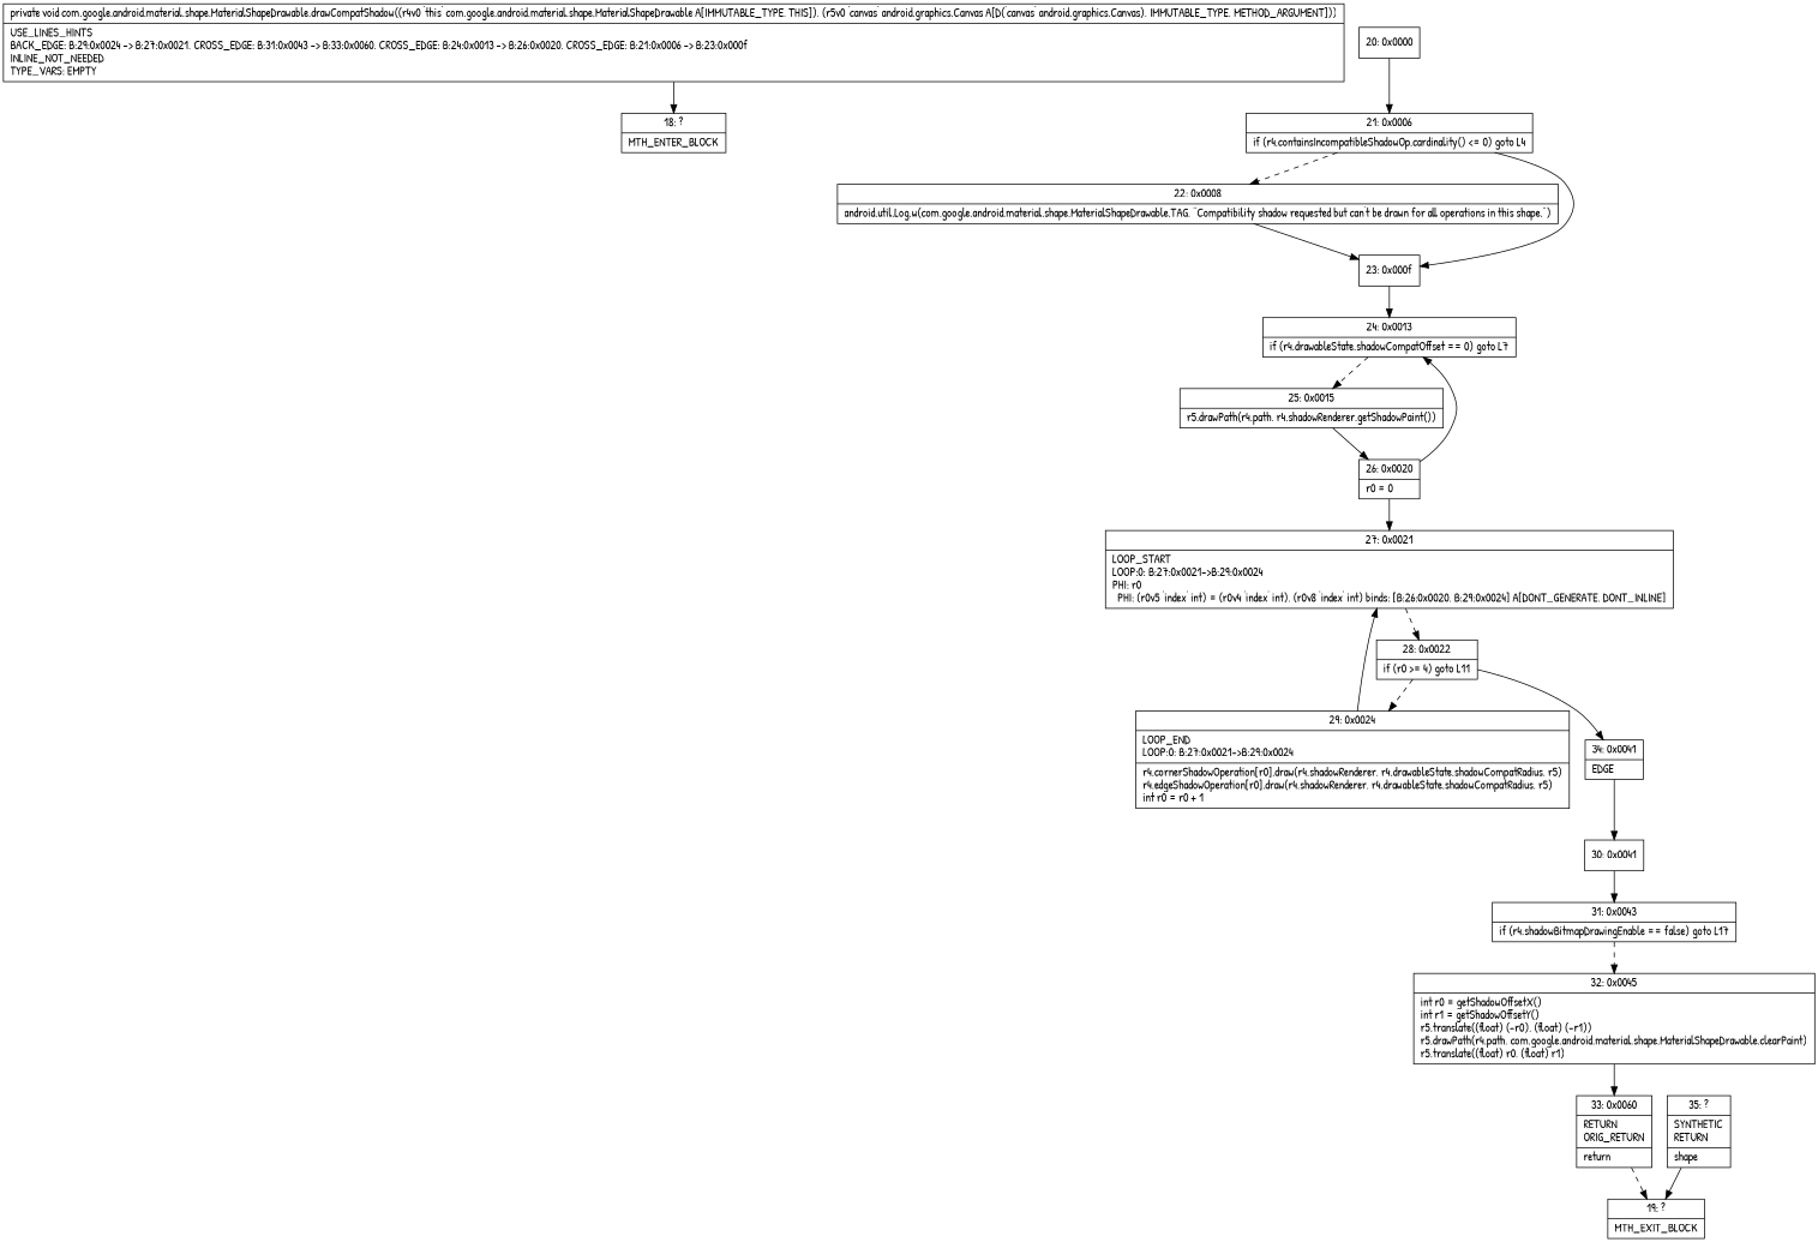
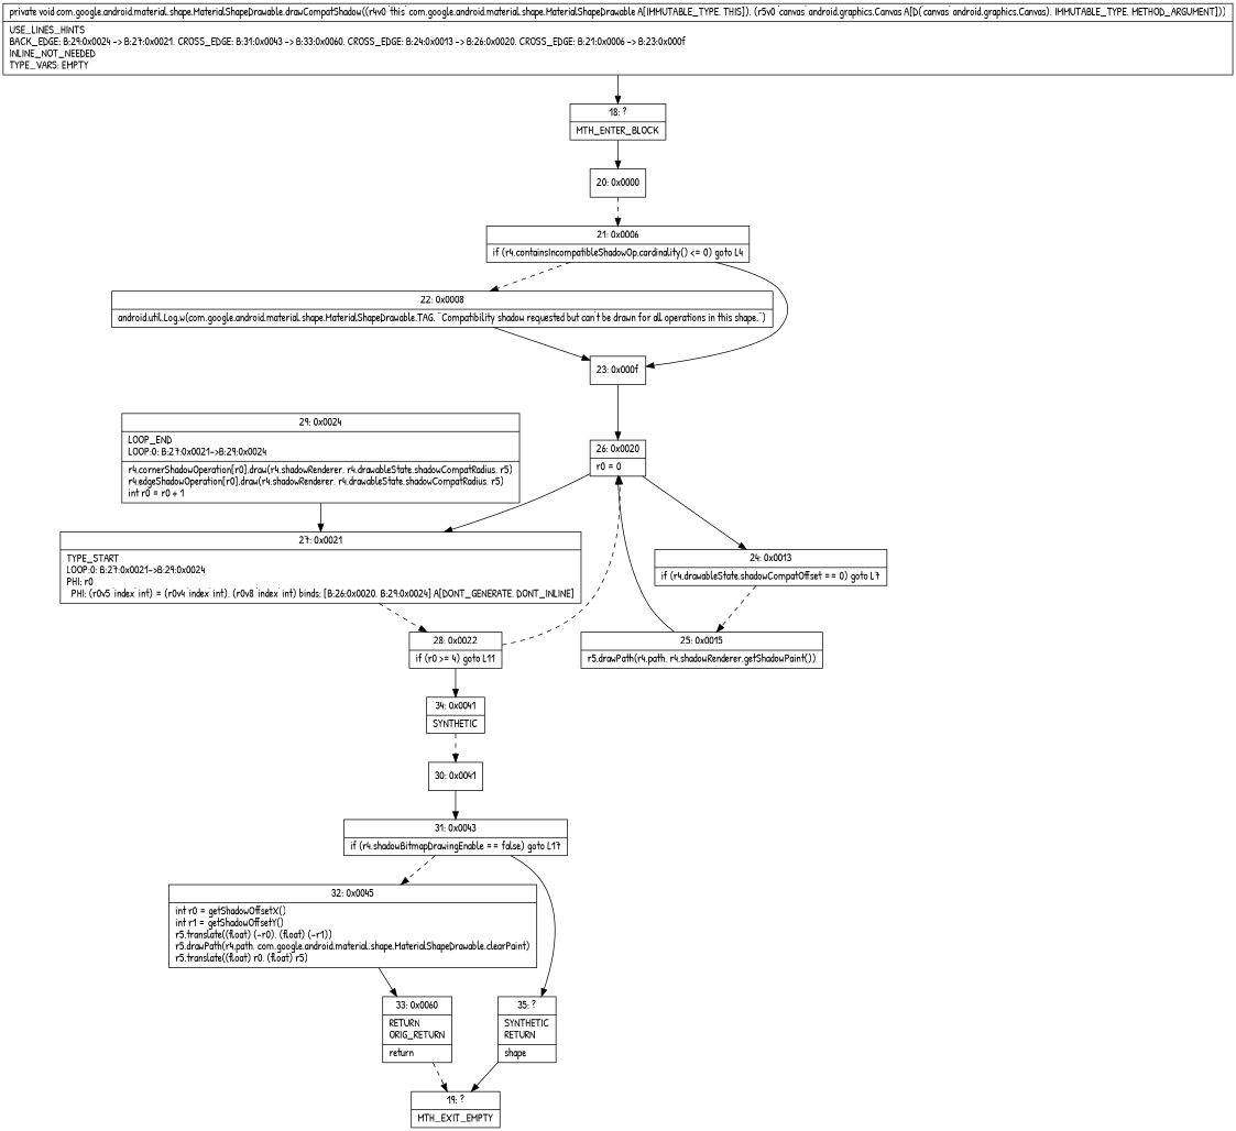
  digraph {
    fontname="Patrick Hand"
    node [fontname="Patrick Hand" shape=record]
    edge [fontname="Patrick Hand"]
    n1 [label="{18\:\ ?|MTH_ENTER_BLOCK\l}"]
    n2 [label="{20\:\ 0x0000}"]
    n3 [label="{21\:\ 0x0006|if (r4.containsIncompatibleShadowOp.cardinality() \<= 0) goto L4\l}"]
    n4 [label="{22\:\ 0x0008|android.util.Log.w(com.google.android.material.shape.MaterialShapeDrawable.TAG, \"Compatibility shadow requested but can't be drawn for all operations in this shape.\")\l}"]
    n5 [label="{23\:\ 0x000f}"]
    n6 [label="{24\:\ 0x0013|if (r4.drawableState.shadowCompatOffset == 0) goto L7\l}"]
    n7 [label="{25\:\ 0x0015|r5.drawPath(r4.path, r4.shadowRenderer.getShadowPaint())\l}"]
    n8 [label="{26\:\ 0x0020|r0 = 0\l}"]
-   n9 [label="{27\:\ 0x0021|LOOP_START\lLOOP:0: B:27:0x0021\-\>B:29:0x0024\lPHI: r0 \l  PHI: (r0v5 'index' int) = (r0v4 'index' int), (r0v8 'index' int) binds: [B:26:0x0020, B:29:0x0024] A[DONT_GENERATE, DONT_INLINE]\l}"]
+   n9 [label="{27\:\ 0x0021|TYPE_START\lLOOP:0: B:27:0x0021\-\>B:29:0x0024\lPHI: r0 \l  PHI: (r0v5 'index' int) = (r0v4 'index' int), (r0v8 'index' int) binds: [B:26:0x0020, B:29:0x0024] A[DONT_GENERATE, DONT_INLINE]\l}"]
    n10 [label="{28\:\ 0x0022|if (r0 \>= 4) goto L11\l}"]
    n11 [label="{29\:\ 0x0024|LOOP_END\lLOOP:0: B:27:0x0021\-\>B:29:0x0024\l|r4.cornerShadowOperation[r0].draw(r4.shadowRenderer, r4.drawableState.shadowCompatRadius, r5)\lr4.edgeShadowOperation[r0].draw(r4.shadowRenderer, r4.drawableState.shadowCompatRadius, r5)\lint r0 = r0 + 1\l}"]
-   n12 [label="{34\:\ 0x0041|EDGE\l}"]
+   n12 [label="{34\:\ 0x0041|SYNTHETIC\l}"]
    n13 [label="{30\:\ 0x0041}"]
    n14 [label="{31\:\ 0x0043|if (r4.shadowBitmapDrawingEnable == false) goto L17\l}"]
-   n15 [label="{32\:\ 0x0045|int r0 = getShadowOffsetX()\lint r1 = getShadowOffsetY()\lr5.translate((float) (\-r0), (float) (\-r1))\lr5.drawPath(r4.path, com.google.android.material.shape.MaterialShapeDrawable.clearPaint)\lr5.translate((float) r0, (float) r1)\l}"]
+   n15 [label="{32\:\ 0x0045|int r0 = getShadowOffsetX()\lint r1 = getShadowOffsetY()\lr5.translate((float) (\-r0), (float) (\-r1))\lr5.drawPath(r4.path, com.google.android.material.shape.MaterialShapeDrawable.clearPaint)\lr5.translate((float) r0, (float) r5)\l}"]
    n16 [label="{35\:\ ?|SYNTHETIC\lRETURN\l|shape\l}"]
    n17 [label="{33\:\ 0x0060|RETURN\lORIG_RETURN\l|return\l}"]
-   n18 [label="{19\:\ ?|MTH_EXIT_BLOCK\l}"]
+   n18 [label="{19\:\ ?|MTH_EXIT_EMPTY\l}"]
    n19 [label="{private void com.google.android.material.shape.MaterialShapeDrawable.drawCompatShadow((r4v0 'this' com.google.android.material.shape.MaterialShapeDrawable A[IMMUTABLE_TYPE, THIS]), (r5v0 'canvas' android.graphics.Canvas A[D('canvas' android.graphics.Canvas), IMMUTABLE_TYPE, METHOD_ARGUMENT]))  | USE_LINES_HINTS\lBACK_EDGE: B:29:0x0024 \-\> B:27:0x0021, CROSS_EDGE: B:31:0x0043 \-\> B:33:0x0060, CROSS_EDGE: B:24:0x0013 \-\> B:26:0x0020, CROSS_EDGE: B:21:0x0006 \-\> B:23:0x000f\lINLINE_NOT_NEEDED\lTYPE_VARS: EMPTY\l}"]
-   n2 -> n3
+   n1 -> n2
+   n2 -> n3 [style=dashed]
    n3 -> n4 [style=dashed]
    n3 -> n5
    n4 -> n5
-   n5 -> n6
+   n5 -> n8
    n6 -> n7 [style=dashed]
    n7 -> n8
    n8 -> n6
    n8 -> n9
    n9 -> n10 [style=dashed]
-   n10 -> n11 [style=dashed]
+   n10 -> n8 [style=dashed]
    n10 -> n12
    n11 -> n9
-   n12 -> n13
+   n12 -> n13 [style=dashed]
    n13 -> n14
    n14 -> n15 [style=dashed]
+   n14 -> n16
    n15 -> n17
    n16 -> n18
    n17 -> n18 [style=dashed]
    n19 -> n1
  }
